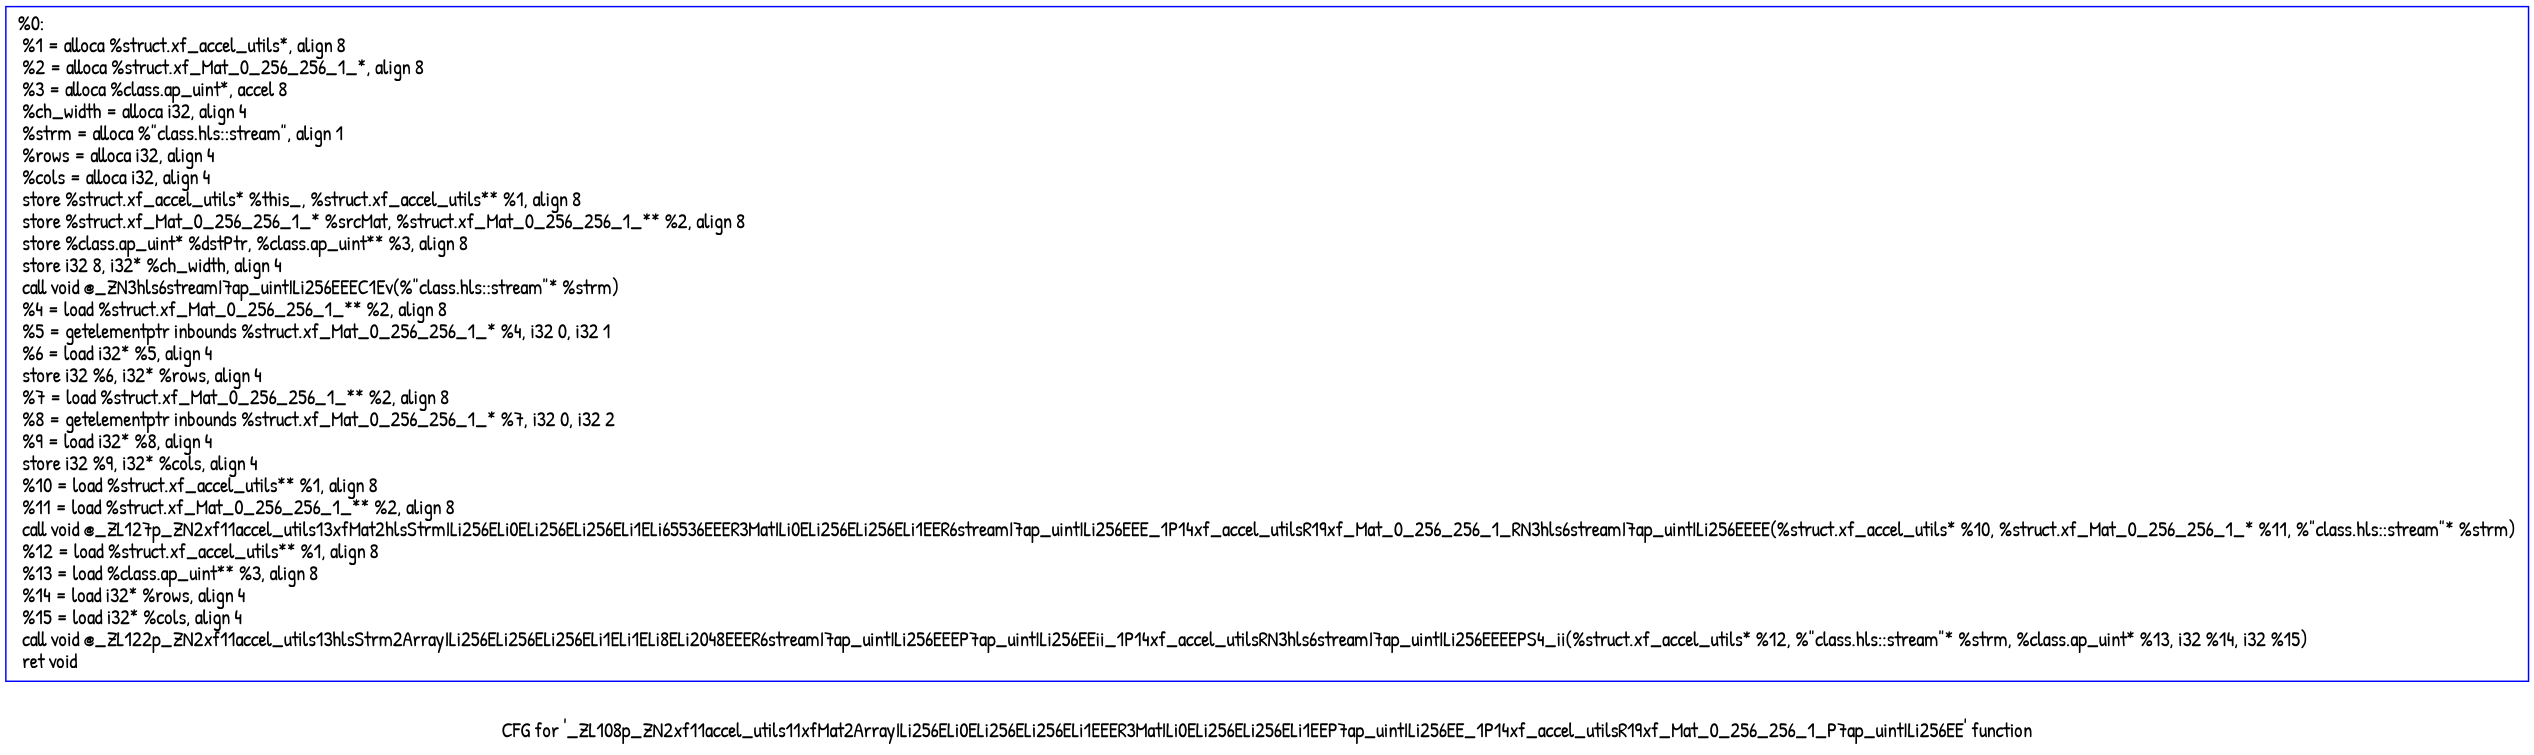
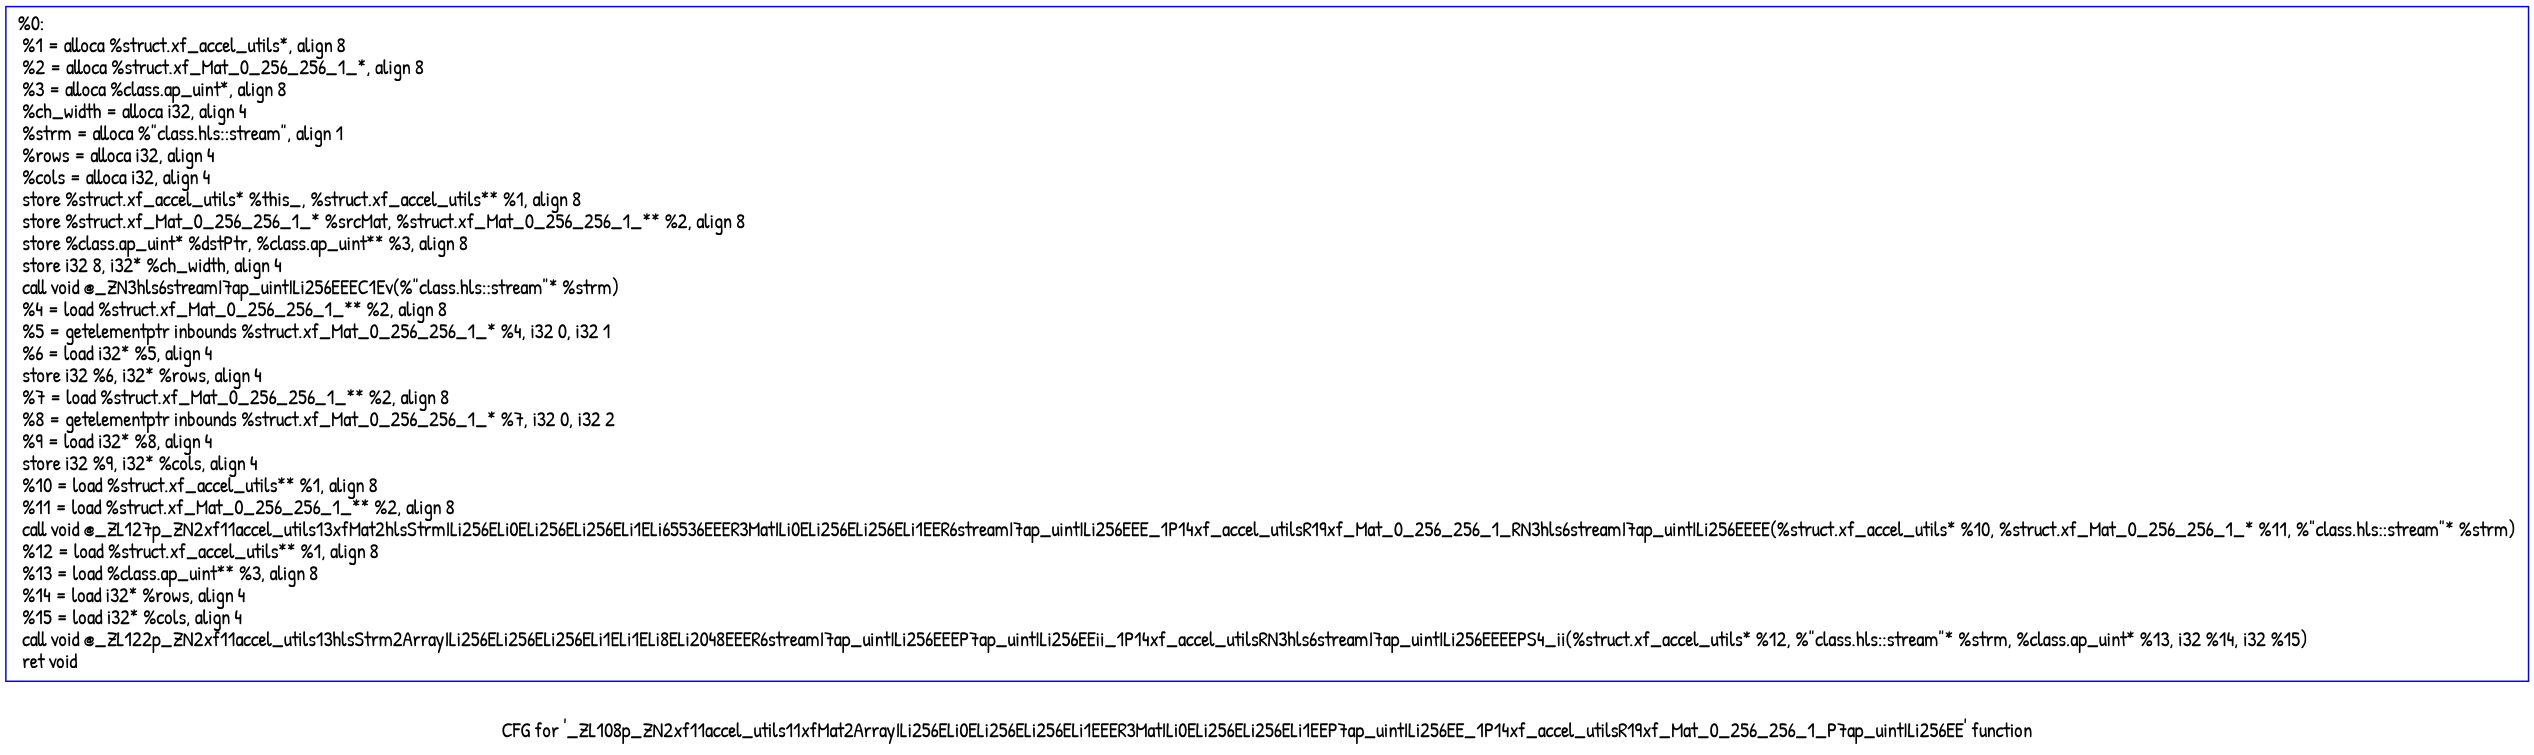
  digraph {
    label="CFG for '_ZL108p_ZN2xf11accel_utils11xfMat2ArrayILi256ELi0ELi256ELi256ELi1EEER3MatILi0ELi256ELi256ELi1EEP7ap_uintILi256EE_1P14xf_accel_utilsR19xf_Mat_0_256_256_1_P7ap_uintILi256EE' function"
    fontname="Patrick Hand"
-   n1 [label="{%0:\l  %1 = alloca %struct.xf_accel_utils*, align 8\l  %2 = alloca %struct.xf_Mat_0_256_256_1_*, align 8\l  %3 = alloca %class.ap_uint*, accel 8\l  %ch_width = alloca i32, align 4\l  %strm = alloca %\"class.hls::stream\", align 1\l  %rows = alloca i32, align 4\l  %cols = alloca i32, align 4\l  store %struct.xf_accel_utils* %this_, %struct.xf_accel_utils** %1, align 8\l  store %struct.xf_Mat_0_256_256_1_* %srcMat, %struct.xf_Mat_0_256_256_1_** %2, align 8\l  store %class.ap_uint* %dstPtr, %class.ap_uint** %3, align 8\l  store i32 8, i32* %ch_width, align 4\l  call void @_ZN3hls6streamI7ap_uintILi256EEEC1Ev(%\"class.hls::stream\"* %strm)\l  %4 = load %struct.xf_Mat_0_256_256_1_** %2, align 8\l  %5 = getelementptr inbounds %struct.xf_Mat_0_256_256_1_* %4, i32 0, i32 1\l  %6 = load i32* %5, align 4\l  store i32 %6, i32* %rows, align 4\l  %7 = load %struct.xf_Mat_0_256_256_1_** %2, align 8\l  %8 = getelementptr inbounds %struct.xf_Mat_0_256_256_1_* %7, i32 0, i32 2\l  %9 = load i32* %8, align 4\l  store i32 %9, i32* %cols, align 4\l  %10 = load %struct.xf_accel_utils** %1, align 8\l  %11 = load %struct.xf_Mat_0_256_256_1_** %2, align 8\l  call void @_ZL127p_ZN2xf11accel_utils13xfMat2hlsStrmILi256ELi0ELi256ELi256ELi1ELi65536EEER3MatILi0ELi256ELi256ELi1EER6streamI7ap_uintILi256EEE_1P14xf_accel_utilsR19xf_Mat_0_256_256_1_RN3hls6streamI7ap_uintILi256EEEE(%struct.xf_accel_utils* %10, %struct.xf_Mat_0_256_256_1_* %11, %\"class.hls::stream\"* %strm)\l  %12 = load %struct.xf_accel_utils** %1, align 8\l  %13 = load %class.ap_uint** %3, align 8\l  %14 = load i32* %rows, align 4\l  %15 = load i32* %cols, align 4\l  call void @_ZL122p_ZN2xf11accel_utils13hlsStrm2ArrayILi256ELi256ELi256ELi1ELi1ELi8ELi2048EEER6streamI7ap_uintILi256EEEP7ap_uintILi256EEii_1P14xf_accel_utilsRN3hls6streamI7ap_uintILi256EEEEPS4_ii(%struct.xf_accel_utils* %12, %\"class.hls::stream\"* %strm, %class.ap_uint* %13, i32 %14, i32 %15)\l  ret void\l}" shape=record color=blue fontname="Patrick Hand"]
+   n1 [label="{%0:\l  %1 = alloca %struct.xf_accel_utils*, align 8\l  %2 = alloca %struct.xf_Mat_0_256_256_1_*, align 8\l  %3 = alloca %class.ap_uint*, align 8\l  %ch_width = alloca i32, align 4\l  %strm = alloca %\"class.hls::stream\", align 1\l  %rows = alloca i32, align 4\l  %cols = alloca i32, align 4\l  store %struct.xf_accel_utils* %this_, %struct.xf_accel_utils** %1, align 8\l  store %struct.xf_Mat_0_256_256_1_* %srcMat, %struct.xf_Mat_0_256_256_1_** %2, align 8\l  store %class.ap_uint* %dstPtr, %class.ap_uint** %3, align 8\l  store i32 8, i32* %ch_width, align 4\l  call void @_ZN3hls6streamI7ap_uintILi256EEEC1Ev(%\"class.hls::stream\"* %strm)\l  %4 = load %struct.xf_Mat_0_256_256_1_** %2, align 8\l  %5 = getelementptr inbounds %struct.xf_Mat_0_256_256_1_* %4, i32 0, i32 1\l  %6 = load i32* %5, align 4\l  store i32 %6, i32* %rows, align 4\l  %7 = load %struct.xf_Mat_0_256_256_1_** %2, align 8\l  %8 = getelementptr inbounds %struct.xf_Mat_0_256_256_1_* %7, i32 0, i32 2\l  %9 = load i32* %8, align 4\l  store i32 %9, i32* %cols, align 4\l  %10 = load %struct.xf_accel_utils** %1, align 8\l  %11 = load %struct.xf_Mat_0_256_256_1_** %2, align 8\l  call void @_ZL127p_ZN2xf11accel_utils13xfMat2hlsStrmILi256ELi0ELi256ELi256ELi1ELi65536EEER3MatILi0ELi256ELi256ELi1EER6streamI7ap_uintILi256EEE_1P14xf_accel_utilsR19xf_Mat_0_256_256_1_RN3hls6streamI7ap_uintILi256EEEE(%struct.xf_accel_utils* %10, %struct.xf_Mat_0_256_256_1_* %11, %\"class.hls::stream\"* %strm)\l  %12 = load %struct.xf_accel_utils** %1, align 8\l  %13 = load %class.ap_uint** %3, align 8\l  %14 = load i32* %rows, align 4\l  %15 = load i32* %cols, align 4\l  call void @_ZL122p_ZN2xf11accel_utils13hlsStrm2ArrayILi256ELi256ELi256ELi1ELi1ELi8ELi2048EEER6streamI7ap_uintILi256EEEP7ap_uintILi256EEii_1P14xf_accel_utilsRN3hls6streamI7ap_uintILi256EEEEPS4_ii(%struct.xf_accel_utils* %12, %\"class.hls::stream\"* %strm, %class.ap_uint* %13, i32 %14, i32 %15)\l  ret void\l}" shape=record color=blue fontname="Patrick Hand"]
  }
